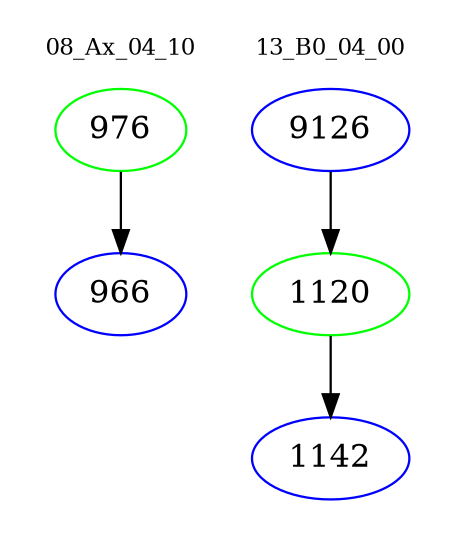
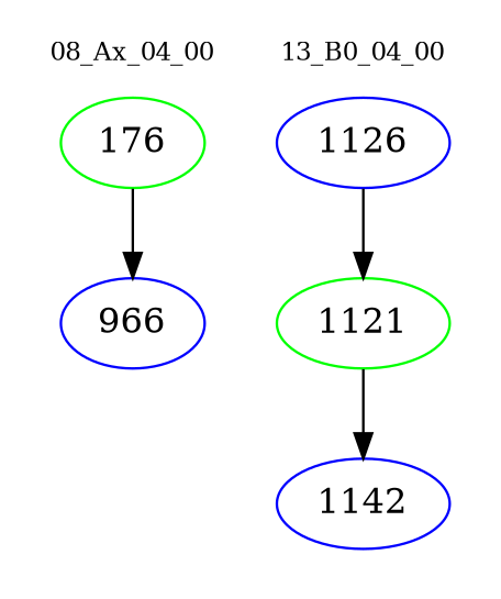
  digraph {
    node [color=blue]
    edge [color=black]
-   n1 [color=green label=976]
+   n1 [color=green label=176]
    n2 [label=966]
-   n3 [label=9126]
-   n4 [color=green label=1120]
+   n3 [label=1126]
+   n4 [color=green label=1121]
    n5 [label=1142]
    subgraph cluster_1 {
      color=white
      fontsize=10
-     label="08_Ax_04_10"
+     label="08_Ax_04_00"
      n1
      n2
    }
    subgraph cluster_2 {
      color=white
      fontsize=10
      label="13_B0_04_00"
      n3
      n4
      n5
    }
    n1 -> n2
    n3 -> n4
    n4 -> n5
  }
